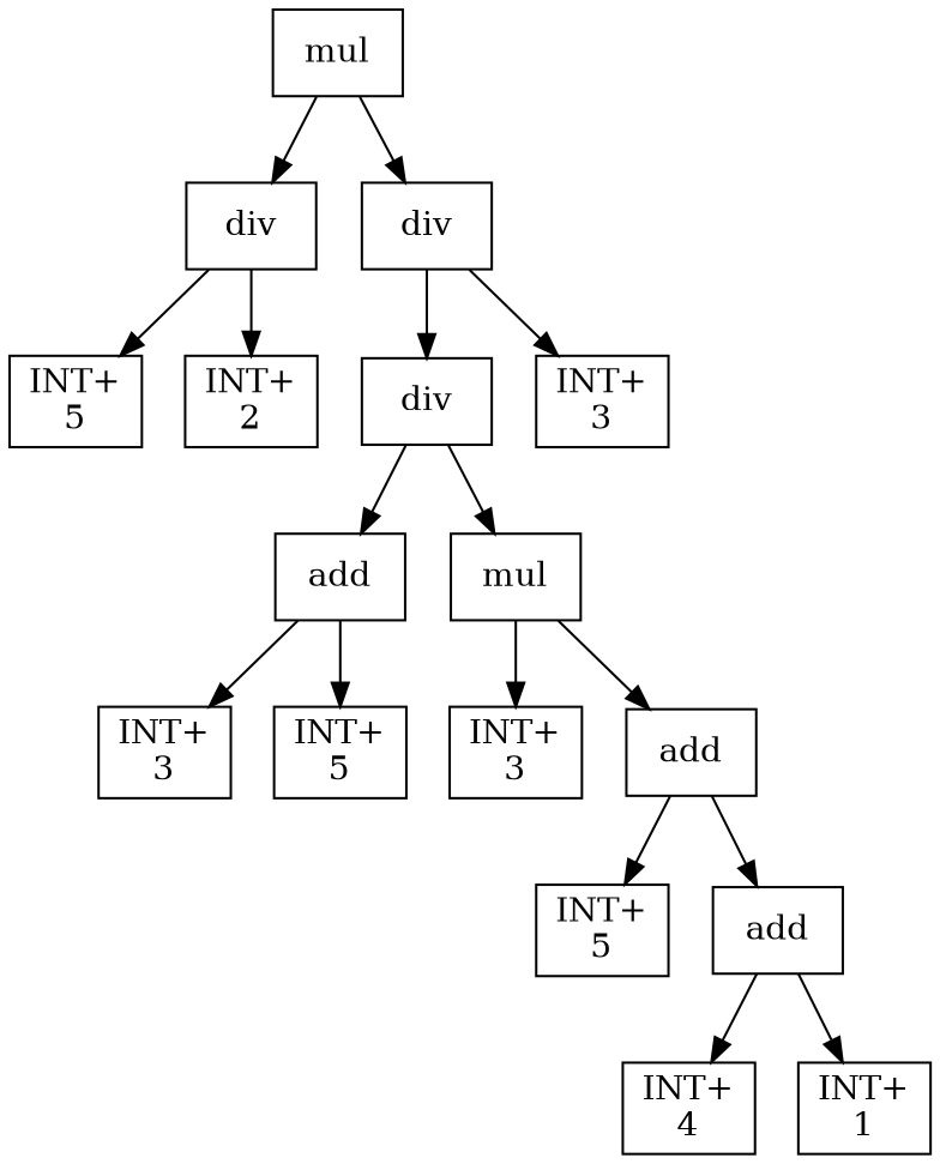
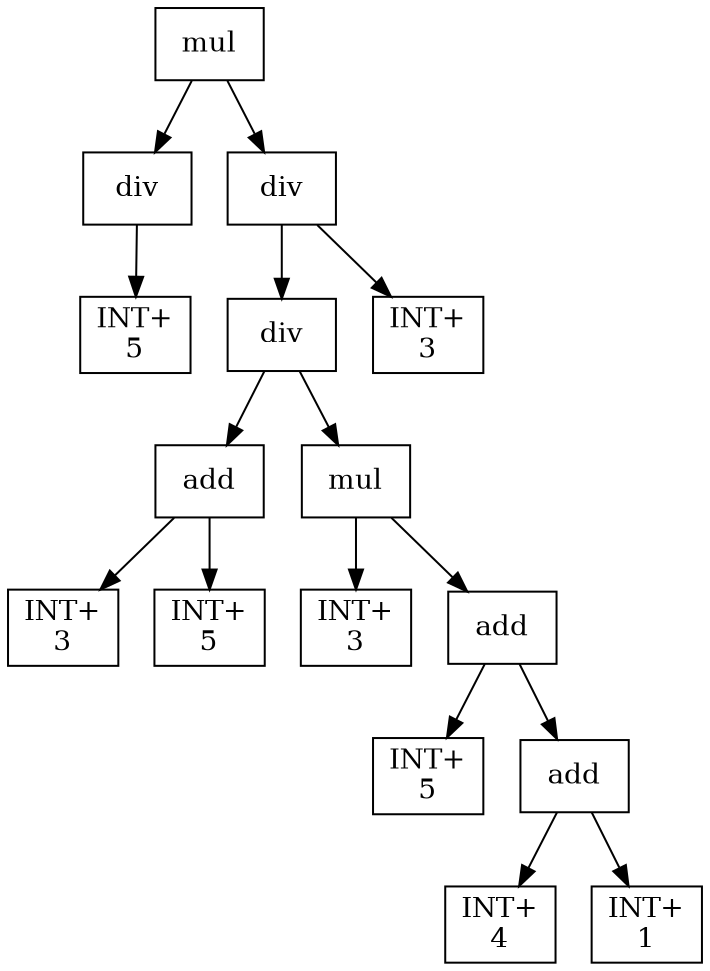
  digraph {
    node [shape=box]
    n1 [label=mul]
    n2 [label=div]
    n3 [label=div]
    n4 [label="INT+\n5"]
-   n5 [label="INT+\n2"]
    n6 [label=div]
    n7 [label="INT+\n3"]
    n8 [label=add]
    n9 [label=mul]
    n10 [label="INT+\n3"]
    n11 [label="INT+\n5"]
    n12 [label="INT+\n3"]
    n13 [label=add]
    n14 [label="INT+\n5"]
    n15 [label=add]
    n16 [label="INT+\n4"]
    n17 [label="INT+\n1"]
    n1 -> n2
    n1 -> n3
    n2 -> n4
-   n2 -> n5
    n3 -> n6
    n3 -> n7
    n6 -> n8
    n6 -> n9
    n8 -> n10
    n8 -> n11
    n9 -> n12
    n9 -> n13
    n13 -> n14
    n13 -> n15
    n15 -> n16
    n15 -> n17
  }
